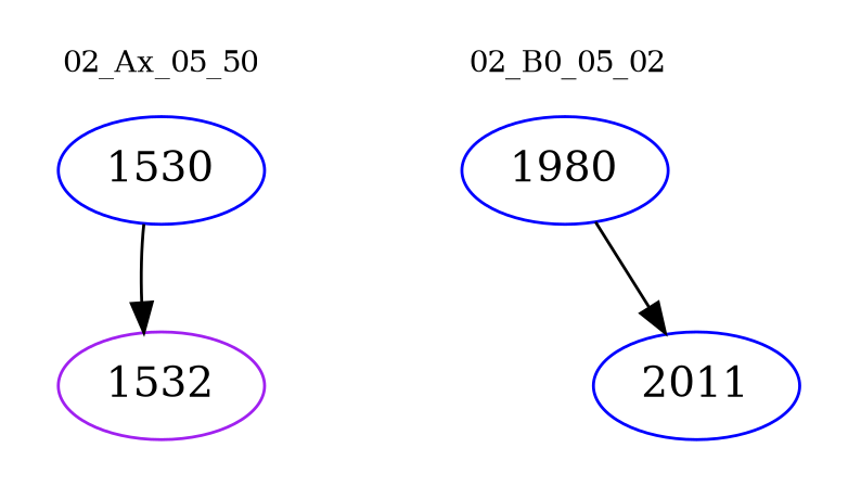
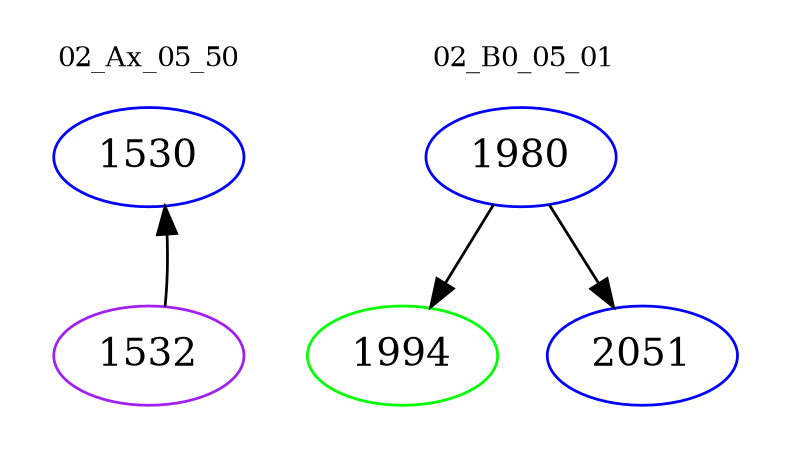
  digraph {
    node [color=blue]
    edge [color=black]
    n1 [label=1530]
    n2 [color=purple label=1532]
    n3 [label=1980]
-   n5 [label=2011]
+   n4 [color=green label=1994]
+   n5 [label=2051]
    subgraph cluster_1 {
      color=white
      fontsize=10
      label="02_Ax_05_50"
      n1
      n2
    }
    subgraph cluster_2 {
      color=white
      fontsize=10
-     label="02_B0_05_02"
+     label="02_B0_05_01"
      n3
+     n4
      n5
    }
-   n1 -> n2
+   n2 -> n1
+   n3 -> n4
    n3 -> n5
  }
